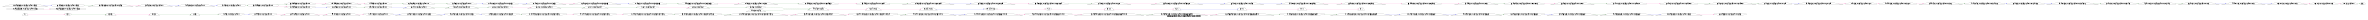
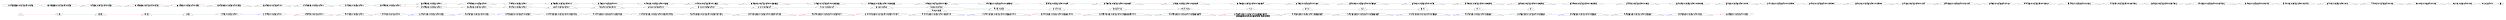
  digraph {
    label="Tree-decomposition of width 6 for register allocator (function _buf_bufto)"
    rankdir=LR
    node [shape=trapezium]
    edge [color=deeppink]
    n1 [label="0 | : "]
    n2 [label="1 | 51 : " shape=octagon]
    n3 [label="2 | 50 51 : "]
    n4 [label="100 | 50 : "]
    n5 [label="3 | 2 50 : "]
    n6 [label="4 | 2 9 50 : 0 1 2 3 4 5 6 7 8 9 10 11 " shape=octagon]
    n7 [label="5 | 2 9 49 50 : 0 1 2 3 4 5 6 7 8 9 10 11 " shape=octagon]
    n8 [label="6 | 2 9 48 49 50 : 0 1 2 3 4 5 6 7 8 9 10 11 "]
    n9 [label="99 | 2 9 48 50 : 0 1 2 3 4 5 6 7 8 9 10 11 "]
    n10 [label="7 | 2 9 47 48 50 : 0 1 2 3 4 5 6 7 8 9 10 11 " shape=octagon]
    n11 [label="8 | 2 9 46 47 48 50 : 0 1 2 3 4 5 6 7 8 9 10 11 34 35 "]
    n12 [label="98 | 2 9 46 48 50 : 0 1 2 3 4 5 6 7 8 9 10 11 34 35 " shape=octagon]
    n13 [label="9 | 2 9 45 46 48 50 : 0 1 2 3 4 5 6 7 8 9 10 11 34 35 40 " shape=octagon]
    n14 [label="10 | 2 9 44 45 46 48 50 : 0 1 2 3 4 5 6 7 8 9 10 11 34 35 40 45 46 " shape=octagon]
    n15 [label="97 | 2 9 44 46 48 50 : 0 1 2 3 4 5 6 7 8 9 10 11 34 35 40 45 46 " shape=octagon]
    n16 [label="11 | 2 9 43 44 46 48 50 : 0 1 2 3 4 5 6 7 8 9 10 11 34 35 40 43 44 45 46 " shape=octagon]
    n17 [label="96 | 2 9 43 46 48 50 : 0 1 2 3 4 5 6 7 8 9 10 11 34 35 40 43 44 45 46 " shape=octagon]
    n18 [label="12 | 2 9 42 43 46 48 50 : 0 1 2 3 4 5 6 7 8 9 10 11 34 35 40 43 44 45 46 "]
    n19 [label="95 | 2 9 42 46 48 50 : 0 1 2 3 4 5 6 7 8 9 10 11 34 35 40 43 44 "]
    n20 [label="13 | 2 9 41 42 46 48 50 : 0 1 2 3 4 5 6 7 8 9 10 11 34 35 40 41 42 43 44 " shape=octagon]
    n21 [label="94 | 2 9 41 46 48 50 : 0 1 2 3 4 5 6 7 8 9 10 11 34 35 40 41 42 "]
    n22 [label="14 | 2 9 40 41 46 48 50 : 0 1 2 3 4 5 6 7 8 9 10 11 34 35 36 37 40 41 42 "]
    n23 [label="93 | 2 9 40 46 48 50 : 0 1 2 3 4 5 6 7 8 9 10 11 34 35 36 37 40 41 42 " shape=octagon]
    n24 [label="15 | 2 9 39 40 46 48 50 : 0 1 2 3 4 5 6 7 8 9 10 11 34 35 36 37 38 39 40 41 42 "]
    n25 [label="92 | 2 9 39 46 48 50 : 0 1 2 3 4 5 6 7 8 9 10 11 34 35 36 37 38 39 40 "]
    n26 [label="16 | 2 9 38 39 46 48 50 : 0 1 2 3 4 5 6 7 8 9 10 11 34 35 36 37 38 39 40 "]
    n27 [label="91 | 2 9 38 46 48 50 : 0 1 2 3 4 5 6 7 8 9 10 11 34 35 36 37 38 39 " shape=octagon]
    n28 [label="17 | 2 9 37 38 46 48 50 : 0 1 2 3 4 5 6 7 8 9 10 11 34 35 36 37 38 39 "]
    n29 [label="101 | 2 9 37 46 48 50 : 0 1 2 3 4 5 6 7 8 9 10 11 34 35 36 37 "]
    n30 [label="90 | 2 9 37 46 50 : 0 1 2 3 4 5 6 7 8 9 10 11 34 35 36 37 "]
    n31 [label="18 | 2 9 36 37 46 50 : 0 1 2 3 4 5 6 7 8 9 10 11 34 35 36 37 " shape=octagon]
    n32 [label="89 | 2 9 36 46 50 : 0 1 2 3 4 5 6 7 8 9 10 11 34 35 36 37 "]
    n33 [label="19 | 2 9 35 36 46 50 : 0 1 2 3 4 5 6 7 8 9 10 11 34 35 36 37 "]
    n34 [label="102 | 2 9 35 46 50 : 0 1 2 3 4 5 6 7 8 9 10 11 34 35 "]
    n35 [label="88 | 2 9 35 50 : 0 1 2 3 4 5 6 7 8 9 10 11 34 35 " shape=octagon]
    n36 [label="21 | 2 9 33 34 35 50 : 0 1 2 3 4 5 6 7 8 9 10 11 34 35 " shape=octagon]
    n37 [label="103 | 2 9 33 35 50 : 0 1 2 3 4 5 6 7 8 9 10 11 34 35 " shape=octagon]
+   n38 [label="87 | 2 9 33 50 : 0 1 2 3 4 5 6 7 8 9 10 11 34 35 "]
    n39 [label="22 | 2 9 32 33 50 : 0 1 2 3 4 5 6 7 8 9 10 11 34 35 "]
    n40 [label="86 | 2 9 32 50 : 0 1 2 3 4 5 6 7 8 9 10 11 34 35 " shape=octagon]
    n41 [label="23 | 2 9 31 32 50 : 0 1 2 3 4 5 6 7 8 9 10 11 34 35 "]
    n42 [label="85 | 2 9 31 50 : 0 1 2 3 4 5 6 7 8 9 10 11 "]
    n43 [label="24 | 2 9 30 31 50 : 0 1 2 3 4 5 6 7 8 9 10 11 "]
    n44 [label="84 | 2 9 30 31 : 0 1 2 3 4 5 6 7 8 9 10 11 " shape=octagon]
    n45 [label="25 | 2 9 29 30 31 : 0 1 2 3 4 5 6 7 8 9 10 11 " shape=octagon]
    n46 [label="53 | 2 9 29 30 31 : 0 1 2 3 4 5 6 7 8 9 10 11 " shape=octagon]
    n47 [label="54 | 2 9 29 30 31 : 0 1 2 3 4 5 6 7 8 9 10 11 " shape=octagon]
    n48 [label="104 | 9 29 30 31 : 0 1 2 3 4 5 6 7 8 9 10 11 "]
    n49 [label="108 | 2 9 30 31 : 0 1 2 3 4 5 6 7 8 9 10 11 " shape=octagon]
    n50 [label="26 | 9 28 29 31 : 0 1 2 3 4 5 6 7 8 9 10 11 17 " shape=octagon]
    n51 [label="73 | 9 28 31 : 0 1 2 3 4 5 6 7 8 9 10 11 17 " shape=octagon]
    n52 [label="27 | 9 27 28 31 : 0 1 2 3 4 5 6 7 8 9 10 11 17 32 33 " shape=octagon]
    n53 [label="72 | 9 27 31 : 0 1 2 3 4 5 6 7 8 9 10 11 17 32 33 "]
    n54 [label="28 | 9 26 27 31 : 0 1 2 3 4 5 6 7 8 9 10 11 17 30 31 32 33 "]
    n55 [label="71 | 9 26 31 : 0 1 2 3 4 5 6 7 8 9 10 11 17 30 31 32 33 " shape=octagon]
    n56 [label="29 | 9 25 26 31 : 0 1 2 3 4 5 6 7 8 9 10 11 17 30 31 32 33 " shape=octagon]
    n57 [label="70 | 9 25 31 : 0 1 2 3 4 5 6 7 8 9 10 11 17 30 31 "]
    n58 [label="30 | 9 24 25 31 : 0 1 2 3 4 5 6 7 8 9 10 11 17 28 29 30 31 " shape=octagon]
    n59 [label="69 | 9 24 31 : 0 1 2 3 4 5 6 7 8 9 10 11 17 28 29 " shape=octagon]
    n60 [label="31 | 9 23 24 31 : 0 1 2 3 4 5 6 7 8 9 10 11 17 26 27 28 29 "]
    n61 [label="68 | 9 23 31 : 0 1 2 3 4 5 6 7 8 9 10 11 17 26 27 28 29 "]
    n62 [label="32 | 9 22 23 31 : 0 1 2 3 4 5 6 7 8 9 10 11 17 26 27 28 29 " shape=octagon]
    n63 [label="67 | 9 22 31 : 0 1 2 3 4 5 6 7 8 9 10 11 17 26 27 "]
    n64 [label="33 | 9 21 22 31 : 0 1 2 3 4 5 6 7 8 9 10 11 17 24 25 26 27 "]
    n65 [label="66 | 9 21 31 : 0 1 2 3 4 5 6 7 8 9 10 11 17 24 25 "]
    n66 [label="34 | 9 20 21 31 : 0 1 2 3 4 5 6 7 8 9 10 11 17 22 23 24 25 "]
    n67 [label="65 | 9 20 31 : 0 1 2 3 4 5 6 7 8 9 10 11 17 22 23 24 25 "]
    n68 [label="35 | 9 19 20 31 : 0 1 2 3 4 5 6 7 8 9 10 11 17 22 23 24 25 " shape=octagon]
    n69 [label="64 | 9 19 31 : 0 1 2 3 4 5 6 7 8 9 10 11 17 22 23 "]
    n70 [label="36 | 9 18 19 31 : 0 1 2 3 4 5 6 7 8 9 10 11 17 20 21 22 23 " shape=octagon]
    n71 [label="63 | 9 18 31 : 0 1 2 3 4 5 6 7 8 9 10 11 17 20 21 "]
    n72 [label="37 | 9 17 18 31 : 0 1 2 3 4 5 6 7 8 9 10 11 17 18 19 20 21 " shape=octagon]
    n73 [label="62 | 9 17 31 : 0 1 2 3 4 5 6 7 8 9 10 11 17 18 19 20 21 " shape=octagon]
    n74 [label="38 | 9 16 17 31 : 0 1 2 3 4 5 6 7 8 9 10 11 17 18 19 20 21 "]
    n75 [label="61 | 9 16 31 : 0 1 2 3 4 5 6 7 8 9 10 11 17 18 19 " shape=octagon]
    n76 [label="39 | 9 15 16 31 : 0 1 2 3 4 5 6 7 8 9 10 11 16 17 18 19 "]
    n77 [label="60 | 9 15 31 : 0 1 2 3 4 5 6 7 8 9 10 11 16 17 " shape=octagon]
    n78 [label="40 | 9 14 15 31 : 0 1 2 3 4 5 6 7 8 9 10 11 12 13 16 17 " shape=octagon]
    n79 [label="59 | 9 14 31 : 0 1 2 3 4 5 6 7 8 9 10 11 12 13 16 "]
    n80 [label="41 | 9 13 14 31 : 0 1 2 3 4 5 6 7 8 9 10 11 12 13 14 15 16 " shape=octagon]
    n81 [label="58 | 9 13 31 : 0 1 2 3 4 5 6 7 8 9 10 11 12 13 14 15 16 " shape=octagon]
    n82 [label="42 | 9 12 13 31 : 0 1 2 3 4 5 6 7 8 9 10 11 12 13 14 15 16 "]
    n83 [label="57 | 9 12 31 : 0 1 2 3 4 5 6 7 8 9 10 11 12 13 14 15 " shape=octagon]
    n84 [label="43 | 9 11 12 31 : 0 1 2 3 4 5 6 7 8 9 10 11 12 13 14 15 " shape=octagon]
    n85 [label="56 | 9 11 31 : 0 1 2 3 4 5 6 7 8 9 10 11 12 13 "]
    n86 [label="44 | 9 10 11 31 : 0 1 2 3 4 5 6 7 8 9 10 11 12 13 "]
    n87 [label="105 | 10 11 31 : 0 1 2 3 6 7 8 9 10 11 12 13 "]
    n88 [label="106 | 11 31 : 0 1 2 3 6 7 8 9 10 11 12 13 " shape=octagon]
    n89 [label="45 | 2 8 9 : 0 1 2 3 4 5 6 7 8 9 10 11 "]
    n90 [label="82 | 2 8 : 0 1 2 3 4 5 6 7 8 9 10 11 " shape=octagon]
    n91 [label="46 | 2 7 8 : 0 1 2 3 4 5 6 7 8 9 10 11 "]
    n92 [label="81 | 2 7 : 0 1 2 3 4 5 6 7 8 9 "]
    n93 [label="47 | 2 6 7 : 0 1 2 3 4 5 6 7 8 9 " shape=octagon]
    n94 [label="80 | 2 6 : 0 1 2 3 4 5 6 7 "]
    n95 [label="48 | 2 5 6 : 0 1 2 3 4 5 6 7 " shape=octagon]
    n96 [label="49 | 2 4 5 : 0 1 2 3 4 5 "]
    n97 [label="79 | 2 5 : 0 1 2 3 4 5 "]
    n98 [label="78 | 2 4 : 0 1 2 3 "]
    n99 [label="50 | 2 3 4 : 0 1 2 3 "]
    n100 [label="110 | 2 4 : 0 1 2 3 " shape=octagon]
    n101 [label="77 | 2 : " shape=octagon]
    n102 [label="51 | 1 2 : "]
    n103 [label="76 | 1 : "]
    n104 [label="52 | 0 1 : "]
    n105 [label="111 | 1 : "]
    n106 [label="75 | : "]
    n107 [label="74 | 9 29 31 : 0 1 2 3 4 5 6 7 8 9 10 11 " shape=octagon]
    n108 [label="109 | 2 9 31 : 0 1 2 3 4 5 6 7 8 9 10 11 " shape=octagon]
    n109 [label="55 | : " shape=octagon]
    n110 [label="83 | 2 9 : 0 1 2 3 4 5 6 7 8 9 10 11 "]
    n111 [label="107 | 31 : 6 7 8 9 10 11 " shape=octagon]
    n1 -> n2
    n2 -> n3 [color=darkgreen]
    n3 -> n4
    n4 -> n5 [color=darkgreen]
    n5 -> n6 [color=darkgreen]
    n6 -> n7 [color=blue]
    n7 -> n8
    n8 -> n9
    n9 -> n10
    n10 -> n11 [color=blue]
    n11 -> n12 [color=blue]
    n12 -> n13 [color=blue]
    n13 -> n14 [color=darkgreen]
    n14 -> n15
    n15 -> n16
    n16 -> n17 [color=darkgreen]
    n17 -> n18 [color=darkgreen]
    n18 -> n19
    n19 -> n20
    n20 -> n21 [color=darkgreen]
    n21 -> n22 [color=blue]
    n22 -> n23
    n23 -> n24
    n24 -> n25 [color=darkgreen]
    n25 -> n26
    n26 -> n27 [color=darkgreen]
    n27 -> n28 [color=darkgreen]
    n28 -> n29 [color=blue]
    n29 -> n30 [color=blue]
    n30 -> n31 [color=darkgreen]
    n31 -> n32 [color=blue]
    n32 -> n33 [color=darkgreen]
    n33 -> n34 [color=blue]
    n34 -> n35
    n36 -> n37
+   n37 -> n38 [color=darkgreen]
+   n38 -> n39
    n39 -> n40 [color=blue]
    n40 -> n41 [color=darkgreen]
    n41 -> n42
    n42 -> n43 [color=blue]
    n43 -> n44 [color=blue]
    n44 -> n45 [color=darkgreen]
    n45 -> n46 [color=darkgreen]
    n45 -> n47
    n46 -> n48
    n47 -> n49 [color=blue]
    n48 -> n107
    n49 -> n108 [color=darkgreen]
    n50 -> n51 [color=darkgreen]
    n51 -> n52 [color=blue]
    n52 -> n53 [color=blue]
    n53 -> n54
    n54 -> n55 [color=blue]
    n55 -> n56 [color=darkgreen]
    n56 -> n57
    n57 -> n58 [color=darkgreen]
    n58 -> n59
    n59 -> n60 [color=darkgreen]
    n60 -> n61 [color=blue]
    n61 -> n62
    n62 -> n63 [color=darkgreen]
    n63 -> n64
    n64 -> n65 [color=blue]
    n65 -> n66 [color=blue]
    n66 -> n67
    n67 -> n68
    n68 -> n69
    n69 -> n70 [color=darkgreen]
    n70 -> n71
    n71 -> n72 [color=darkgreen]
    n72 -> n73
    n73 -> n74 [color=darkgreen]
    n74 -> n75 [color=darkgreen]
    n75 -> n76 [color=blue]
    n76 -> n77
    n77 -> n78
    n78 -> n79
    n79 -> n80 [color=darkgreen]
    n80 -> n81 [color=blue]
    n81 -> n82 [color=blue]
    n82 -> n83 [color=darkgreen]
    n83 -> n84 [color=darkgreen]
    n84 -> n85 [color=darkgreen]
    n85 -> n86 [color=blue]
    n86 -> n87 [color=blue]
    n87 -> n88
    n88 -> n111
    n89 -> n90 [color=darkgreen]
    n90 -> n91
    n91 -> n92 [color=darkgreen]
    n92 -> n93 [color=darkgreen]
    n93 -> n94
    n94 -> n95 [color=darkgreen]
    n95 -> n96 [color=darkgreen]
    n96 -> n98
    n97 -> n96 [color=darkgreen]
    n98 -> n99
    n99 -> n100 [color=blue]
    n100 -> n101
    n101 -> n102
    n102 -> n103
    n103 -> n104 [color=blue]
    n104 -> n105
    n105 -> n106
    n107 -> n50 [color=darkgreen]
    n108 -> n110 [color=blue]
    n110 -> n89 [color=darkgreen]
    n111 -> n109 [color=darkgreen]
  }
